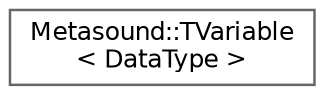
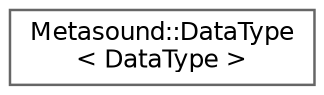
  digraph {
    rankdir=LR
-   n1 [color=grey40 fillcolor=white fontname=Helvetica fontsize=10 height=0.2 label="Metasound::TVariable\l\< DataType \>" shape=box style=filled width=0.4]
+   n1 [color=grey40 fillcolor=white fontname=Helvetica fontsize=10 height=0.2 label="Metasound::DataType\l\< DataType \>" shape=box style=filled width=0.4]
  }
